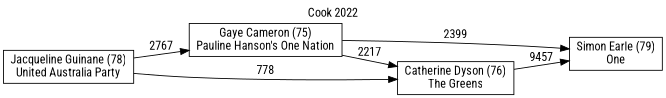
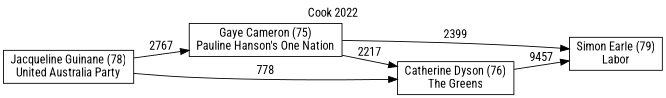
  digraph {
    fontname="Roboto Condensed"
    label="Cook 2022"
    labelloc=t
    mclimit=10
    rankdir=LR
    node [fontname="Roboto Condensed" shape=box]
    edge [fontname="Roboto Condensed"]
    n1 [label="Gaye Cameron (75)\nPauline Hanson's One Nation"]
    n2 [label="Catherine Dyson (76)\nThe Greens"]
-   n3 [label="Simon Earle (79)\nOne"]
+   n3 [label="Simon Earle (79)\nLabor"]
    n4 [label="Jacqueline Guinane (78)\nUnited Australia Party"]
    n1 -> n2 [label=2217]
    n1 -> n3 [label=2399]
    n2 -> n3 [label=9457]
    n4 -> n1 [label=2767]
    n4 -> n2 [label=778]
  }
